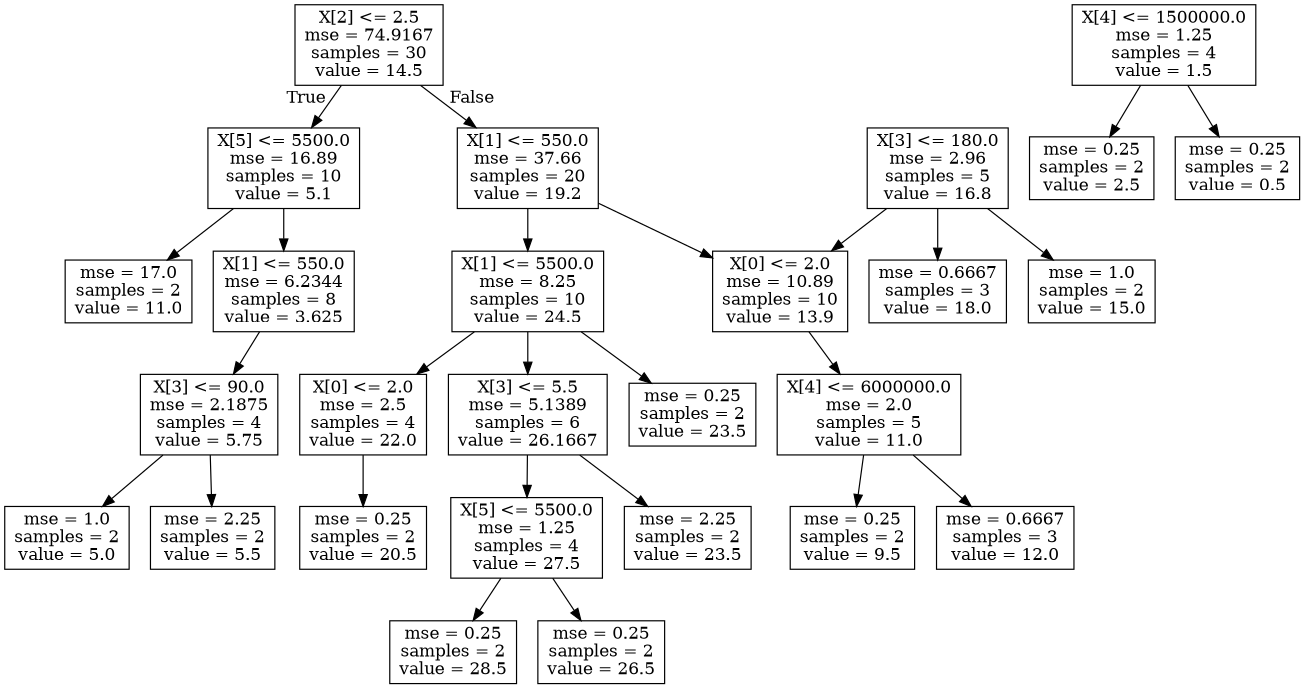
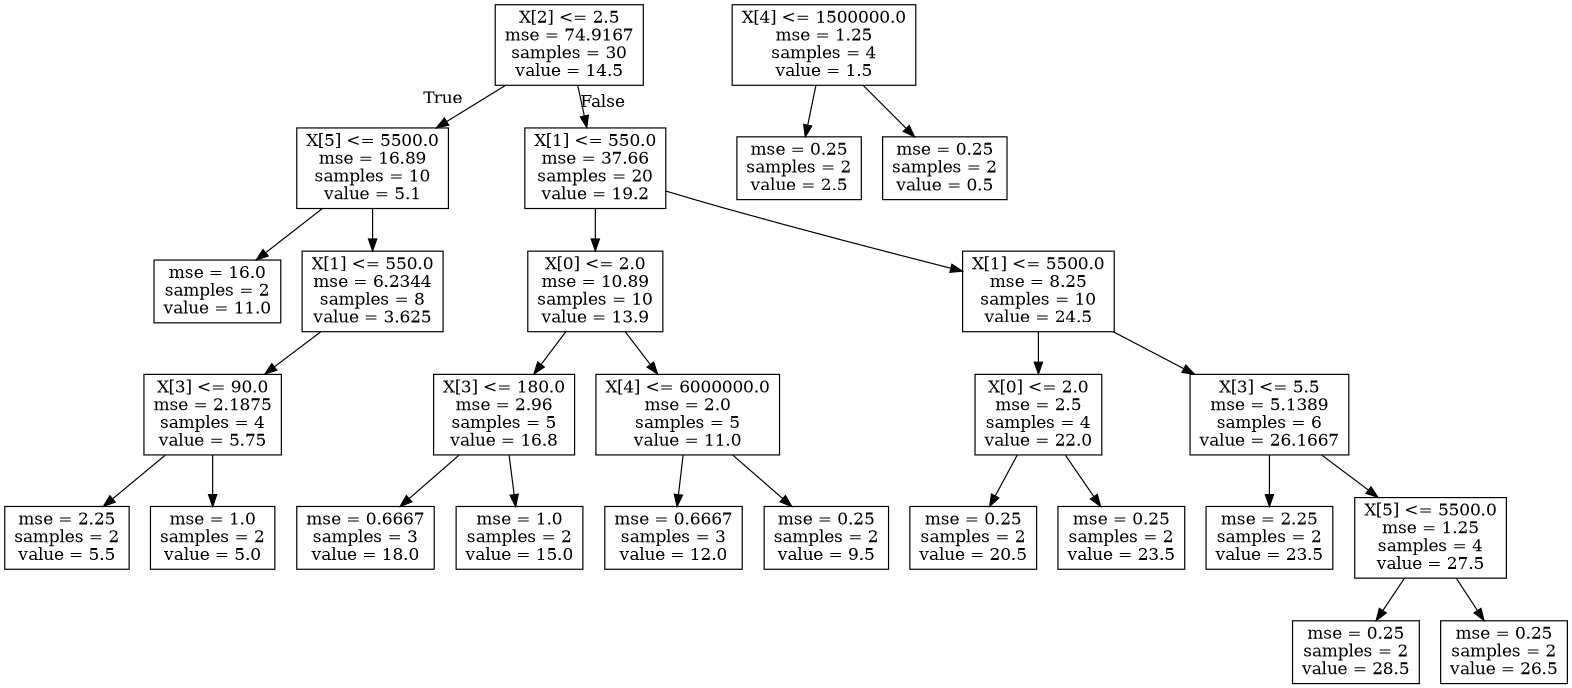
  digraph {
    node [shape=box]
    n1 [label="X[2] <= 2.5\nmse = 74.9167\nsamples = 30\nvalue = 14.5"]
    n2 [label="X[5] <= 5500.0\nmse = 16.89\nsamples = 10\nvalue = 5.1"]
    n3 [label="X[1] <= 550.0\nmse = 37.66\nsamples = 20\nvalue = 19.2"]
-   n4 [label="mse = 17.0\nsamples = 2\nvalue = 11.0"]
+   n4 [label="mse = 16.0\nsamples = 2\nvalue = 11.0"]
    n5 [label="X[1] <= 550.0\nmse = 6.2344\nsamples = 8\nvalue = 3.625"]
    n6 [label="X[0] <= 2.0\nmse = 10.89\nsamples = 10\nvalue = 13.9"]
    n7 [label="X[1] <= 5500.0\nmse = 8.25\nsamples = 10\nvalue = 24.5"]
    n8 [label="X[3] <= 90.0\nmse = 2.1875\nsamples = 4\nvalue = 5.75"]
    n9 [label="mse = 2.25\nsamples = 2\nvalue = 5.5"]
    n10 [label="mse = 1.0\nsamples = 2\nvalue = 5.0"]
    n11 [label="X[4] <= 1500000.0\nmse = 1.25\nsamples = 4\nvalue = 1.5"]
    n12 [label="mse = 0.25\nsamples = 2\nvalue = 2.5"]
    n13 [label="mse = 0.25\nsamples = 2\nvalue = 0.5"]
    n14 [label="X[3] <= 180.0\nmse = 2.96\nsamples = 5\nvalue = 16.8"]
    n15 [label="X[4] <= 6000000.0\nmse = 2.0\nsamples = 5\nvalue = 11.0"]
    n16 [label="X[0] <= 2.0\nmse = 2.5\nsamples = 4\nvalue = 22.0"]
    n17 [label="X[3] <= 5.5\nmse = 5.1389\nsamples = 6\nvalue = 26.1667"]
    n18 [label="mse = 0.6667\nsamples = 3\nvalue = 18.0"]
    n19 [label="mse = 1.0\nsamples = 2\nvalue = 15.0"]
    n20 [label="mse = 0.6667\nsamples = 3\nvalue = 12.0"]
    n21 [label="mse = 0.25\nsamples = 2\nvalue = 9.5"]
    n22 [label="mse = 0.25\nsamples = 2\nvalue = 20.5"]
    n23 [label="mse = 0.25\nsamples = 2\nvalue = 23.5"]
    n24 [label="mse = 2.25\nsamples = 2\nvalue = 23.5"]
    n25 [label="X[5] <= 5500.0\nmse = 1.25\nsamples = 4\nvalue = 27.5"]
    n26 [label="mse = 0.25\nsamples = 2\nvalue = 28.5"]
    n27 [label="mse = 0.25\nsamples = 2\nvalue = 26.5"]
    n1 -> n2 [headlabel=True labelangle=45 labeldistance=2.5]
    n1 -> n3 [headlabel=False labelangle=-45 labeldistance=2.5]
    n2 -> n4
    n2 -> n5
    n3 -> n6
    n3 -> n7
    n5 -> n8
-   n14 -> n6
+   n6 -> n14
    n6 -> n15
    n7 -> n16
    n7 -> n17
    n8 -> n9
    n8 -> n10
    n11 -> n12
    n11 -> n13
    n14 -> n18
    n14 -> n19
    n15 -> n20
    n15 -> n21
    n16 -> n22
-   n7 -> n23
+   n16 -> n23
    n17 -> n24
    n17 -> n25
    n25 -> n26
    n25 -> n27
  }
